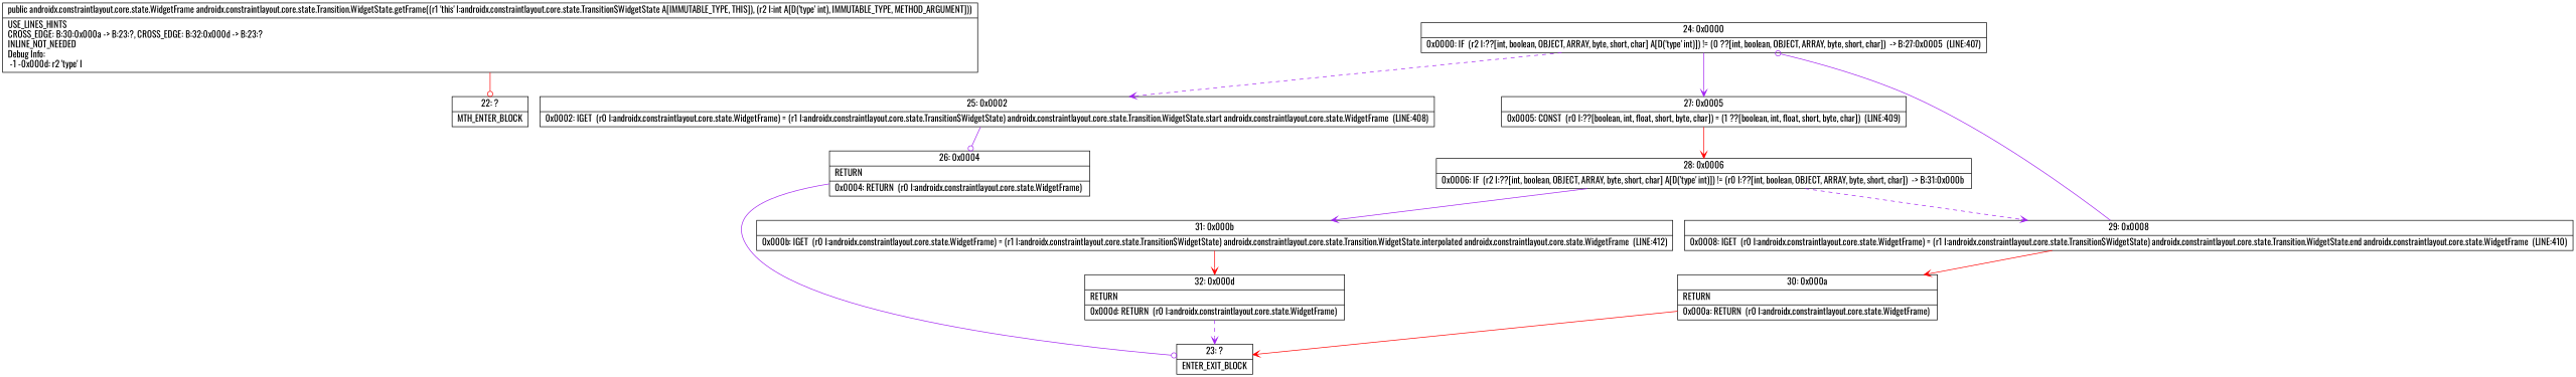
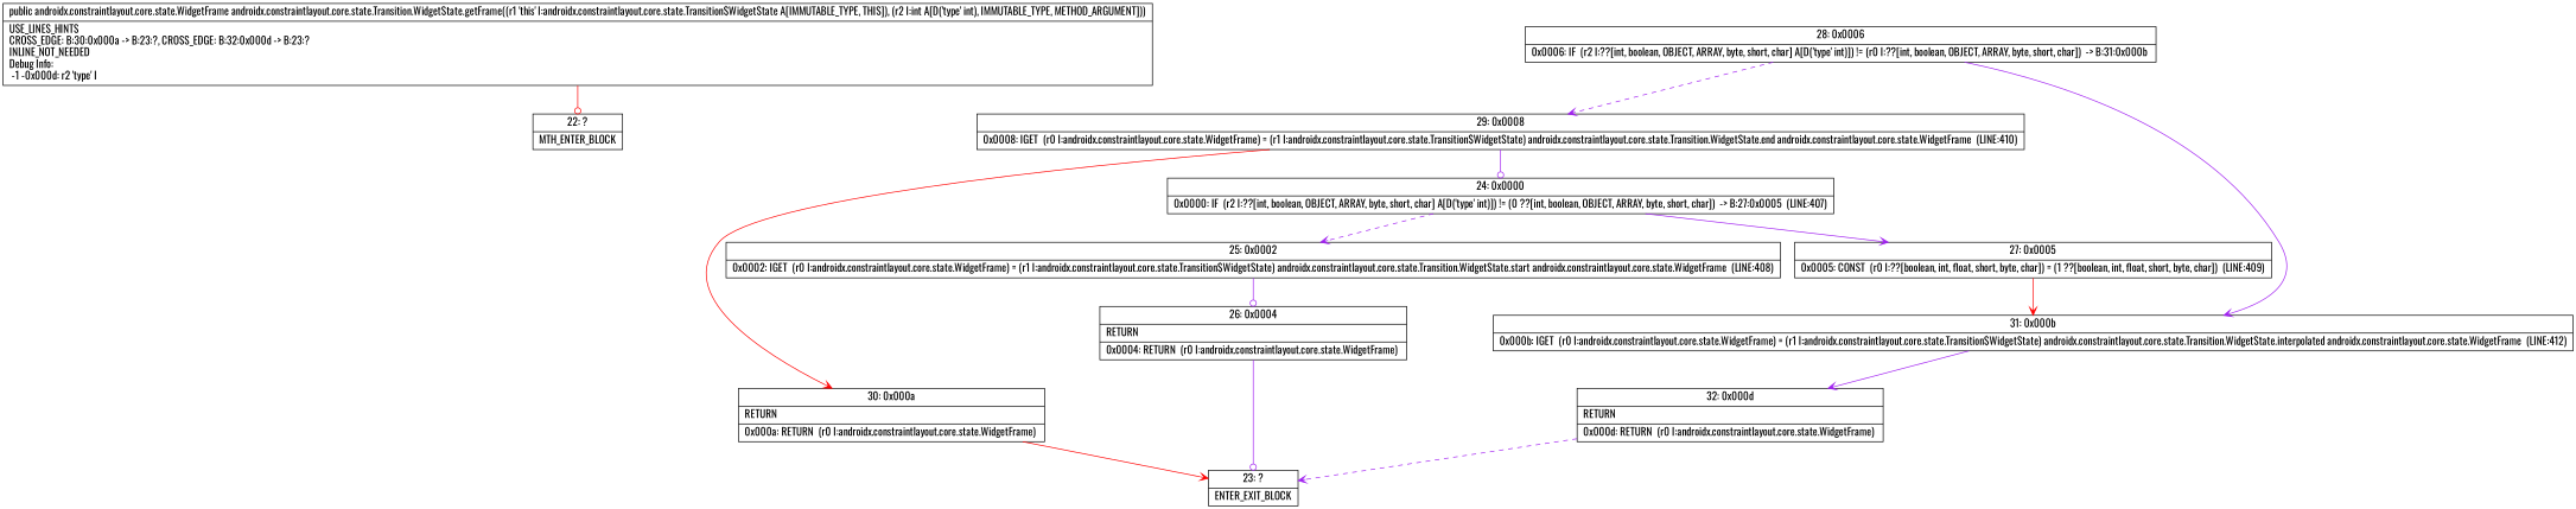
  digraph {
    fontname=Oswald
    node [fontname=Oswald shape=record]
    edge [arrowhead=vee color=purple fontname=Oswald]
    n1 [label="{22\:\ ?|MTH_ENTER_BLOCK\l}"]
    n2 [label="{24\:\ 0x0000|0x0000: IF  (r2 I:??[int, boolean, OBJECT, ARRAY, byte, short, char] A[D('type' int)]) != (0 ??[int, boolean, OBJECT, ARRAY, byte, short, char])  \-\> B:27:0x0005  (LINE:407)\l}"]
    n3 [label="{25\:\ 0x0002|0x0002: IGET  (r0 I:androidx.constraintlayout.core.state.WidgetFrame) = (r1 I:androidx.constraintlayout.core.state.Transition$WidgetState) androidx.constraintlayout.core.state.Transition.WidgetState.start androidx.constraintlayout.core.state.WidgetFrame  (LINE:408)\l}"]
    n4 [label="{27\:\ 0x0005|0x0005: CONST  (r0 I:??[boolean, int, float, short, byte, char]) = (1 ??[boolean, int, float, short, byte, char])  (LINE:409)\l}"]
    n5 [label="{26\:\ 0x0004|RETURN\l|0x0004: RETURN  (r0 I:androidx.constraintlayout.core.state.WidgetFrame) \l}"]
    n6 [label="{28\:\ 0x0006|0x0006: IF  (r2 I:??[int, boolean, OBJECT, ARRAY, byte, short, char] A[D('type' int)]) != (r0 I:??[int, boolean, OBJECT, ARRAY, byte, short, char])  \-\> B:31:0x000b \l}"]
    n7 [label="{23\:\ ?|ENTER_EXIT_BLOCK\l}"]
    n8 [label="{29\:\ 0x0008|0x0008: IGET  (r0 I:androidx.constraintlayout.core.state.WidgetFrame) = (r1 I:androidx.constraintlayout.core.state.Transition$WidgetState) androidx.constraintlayout.core.state.Transition.WidgetState.end androidx.constraintlayout.core.state.WidgetFrame  (LINE:410)\l}"]
    n9 [label="{31\:\ 0x000b|0x000b: IGET  (r0 I:androidx.constraintlayout.core.state.WidgetFrame) = (r1 I:androidx.constraintlayout.core.state.Transition$WidgetState) androidx.constraintlayout.core.state.Transition.WidgetState.interpolated androidx.constraintlayout.core.state.WidgetFrame  (LINE:412)\l}"]
    n10 [label="{30\:\ 0x000a|RETURN\l|0x000a: RETURN  (r0 I:androidx.constraintlayout.core.state.WidgetFrame) \l}"]
    n11 [label="{32\:\ 0x000d|RETURN\l|0x000d: RETURN  (r0 I:androidx.constraintlayout.core.state.WidgetFrame) \l}"]
    n12 [label="{public androidx.constraintlayout.core.state.WidgetFrame androidx.constraintlayout.core.state.Transition.WidgetState.getFrame((r1 'this' I:androidx.constraintlayout.core.state.Transition$WidgetState A[IMMUTABLE_TYPE, THIS]), (r2 I:int A[D('type' int), IMMUTABLE_TYPE, METHOD_ARGUMENT]))  | USE_LINES_HINTS\lCROSS_EDGE: B:30:0x000a \-\> B:23:?, CROSS_EDGE: B:32:0x000d \-\> B:23:?\lINLINE_NOT_NEEDED\lDebug Info:\l  \-1 \-0x000d: r2 'type' I\l}"]
    n2 -> n3 [style=dashed]
    n2 -> n4
    n3 -> n5 [arrowhead=odot]
-   n4 -> n6 [color=red]
+   n4 -> n9 [color=red]
    n5 -> n7 [arrowhead=odot]
    n6 -> n8 [style=dashed]
    n6 -> n9
    n8 -> n2 [arrowhead=odot]
    n8 -> n10 [color=red]
-   n9 -> n11 [color=red]
+   n9 -> n11
    n10 -> n7 [color=red]
    n11 -> n7 [style=dashed]
    n12 -> n1 [arrowhead=odot color=red]
  }
